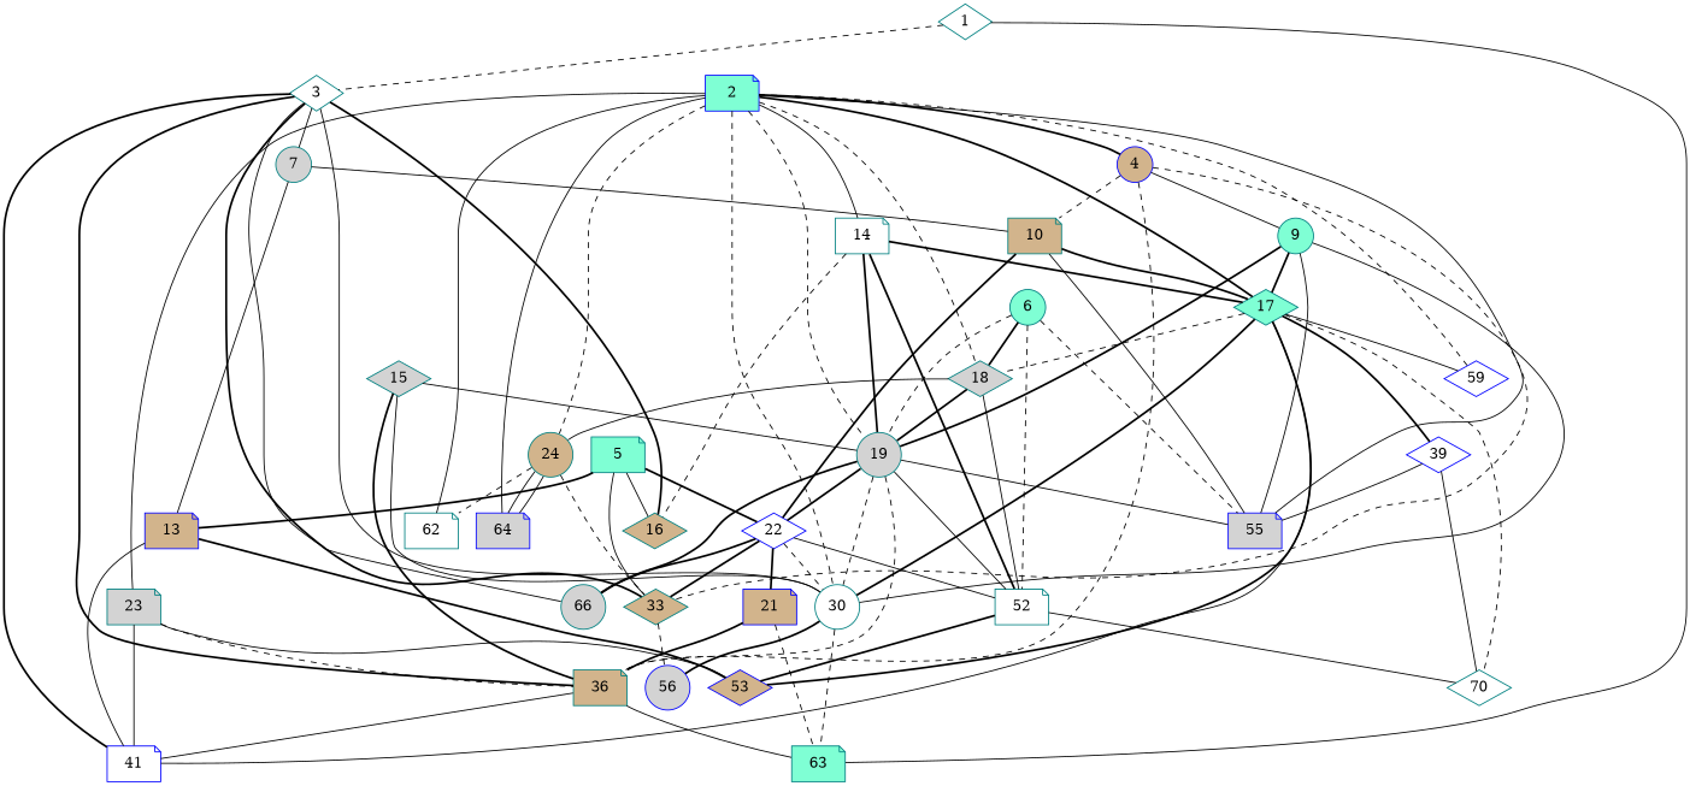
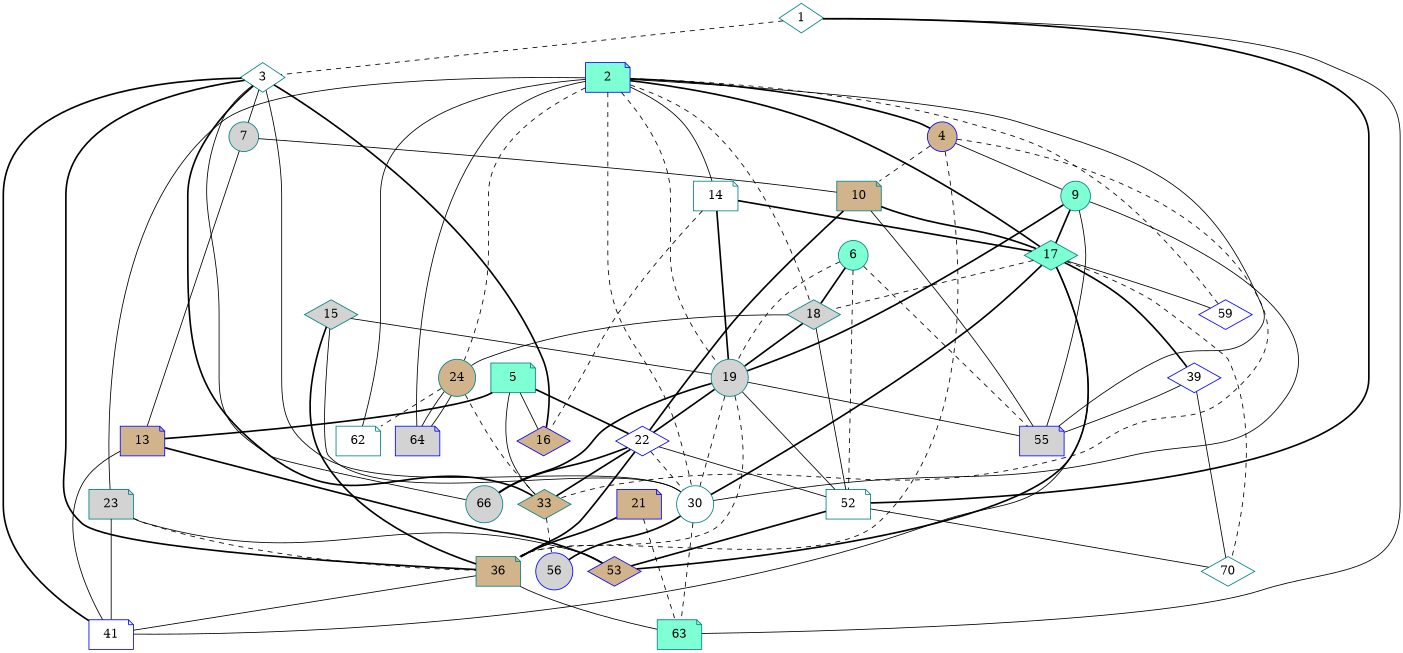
  graph {
    node [color=teal fillcolor=white shape=note style=filled]
    edge [style=solid]
    1 [shape=diamond super="+8"]
    3 [shape=diamond super="+12+51"]
    52 [super="+61"]
    63 [fillcolor=aquamarine]
    30 [shape=circle super="+43+50+42"]
    7 [fillcolor=lightgrey shape=circle]
-   16 [fillcolor=tan shape=diamond]
+   16 [color=blue fillcolor=tan shape=diamond]
    33 [fillcolor=tan shape=diamond super="+69"]
    36 [fillcolor=tan super="+60"]
    41 [color=blue]
    66 [fillcolor=lightgrey shape=circle]
    53 [color=blue fillcolor=tan shape=diamond]
    70 [shape=diamond]
    2 [color=blue fillcolor=aquamarine super="+25+28+11"]
    4 [color=blue fillcolor=tan shape=circle super="+57"]
    14 [super="+20"]
    17 [fillcolor=aquamarine shape=diamond super="+31+27+58+71+65+45"]
    18 [fillcolor=lightgrey shape=diamond super="+34+54"]
    19 [fillcolor=lightgrey shape=circle super="+35+26+46"]
    23 [fillcolor=lightgrey super="+68"]
    24 [fillcolor=tan shape=circle super="+37"]
    55 [color=blue fillcolor=lightgrey super="+67"]
    59 [color=blue shape=diamond]
    62
    64 [color=blue fillcolor=lightgrey]
    9 [fillcolor=aquamarine shape=circle super="+38"]
    10 [fillcolor=tan super="+44"]
    39 [color=blue shape=diamond]
    22 [color=blue shape=diamond super="+29"]
    56 [color=blue fillcolor=lightgrey shape=circle]
    13 [color=blue fillcolor=tan]
    5 [fillcolor=aquamarine]
    6 [fillcolor=aquamarine shape=circle super="+49"]
    15 [fillcolor=lightgrey shape=diamond]
    21 [color=blue fillcolor=tan]
    1 -- 3 [style=dashed weight=2]
-   14 -- 52 [style=bold]
+   1 -- 52 [style=bold]
    1 -- 63
    3 -- 30 [weight=2]
    3 -- 7
    3 -- 16 [style=bold]
    3 -- 33 [style=bold]
    3 -- 36 [style=bold]
    3 -- 41 [style=bold]
    3 -- 66
    52 -- 53 [style=bold]
    52 -- 70
    30 -- 63 [style=dashed]
    30 -- 56 [style=bold]
    7 -- 10
    7 -- 13
    33 -- 56 [style=dashed]
    36 -- 63
    36 -- 41
    2 -- 30 [style=dashed weight=2]
    2 -- 4 [style=bold]
    2 -- 14 [weight=2]
    2 -- 17 [style=bold]
    2 -- 18 [style=dashed]
    2 -- 19 [style=dashed]
    2 -- 23 [weight=2]
    2 -- 24 [style=dashed]
    2 -- 55
    2 -- 59 [style=dashed]
    2 -- 62 [weight=2]
    2 -- 64 [weight=2]
    4 -- 33 [style=dashed]
    4 -- 36 [style=dashed]
    4 -- 9
    4 -- 10 [style=dashed]
    14 -- 16 [style=dashed]
    14 -- 17 [style=bold]
    14 -- 19 [style=bold]
    17 -- 30 [style=bold]
    17 -- 41
    17 -- 53 [style=bold]
    17 -- 70 [style=dashed weight=2]
    17 -- 18 [style=dashed weight=2]
    17 -- 59
    17 -- 39 [style=bold]
    18 -- 52 [weight=2]
    18 -- 19 [style=bold]
    18 -- 24
    19 -- 52
    19 -- 30 [style=dashed]
    19 -- 36 [style=dashed]
    19 -- 66 [style=bold]
    19 -- 55
    19 -- 22 [style=bold]
    23 -- 36 [style=dashed]
    23 -- 41
    23 -- 53
    24 -- 33 [style=dashed]
    24 -- 62 [style=dashed]
    24 -- 64
    24 -- 64
    9 -- 30 [weight=2]
    9 -- 17 [style=bold]
    9 -- 19 [style=bold]
    9 -- 55
    10 -- 17 [style=bold]
    10 -- 55
    10 -- 22 [style=bold]
    39 -- 70
    39 -- 55 [weight=2]
    22 -- 52
    22 -- 30 [style=dashed]
    22 -- 33 [style=bold]
-   22 -- 21 [style=bold]
+   22 -- 36 [style=bold]
    22 -- 66 [style=bold weight=2]
    13 -- 41
    13 -- 53 [style=bold]
    5 -- 16
    5 -- 33
    5 -- 22 [style=bold]
    5 -- 13 [style=bold]
    6 -- 52 [style=dashed]
    6 -- 18 [style=bold]
    6 -- 19 [style=dashed]
    6 -- 55 [style=dashed]
    15 -- 30
    15 -- 36 [style=bold]
    15 -- 19
    21 -- 63 [style=dashed]
    21 -- 36 [style=bold]
  }
